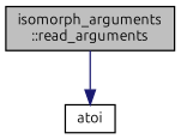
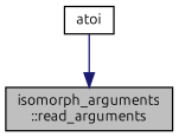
  digraph {
    rankdir=TB
    fontname=Ubuntu
    node [color=black fontname=Ubuntu fontsize=10 shape=record style=filled]
    n1 [fillcolor=grey75 fontcolor=black height=0.2 label="isomorph_arguments\l::read_arguments" width=0.4]
    n2 [fillcolor=white height=0.2 label=atoi width=0.4]
-   n1 -> n2 [color=midnightblue fontname=Ubuntu fontsize=10 labelfontname=Helvetica labelfontsize=10 style=solid]
+   n2 -> n1 [color=midnightblue fontname=Ubuntu fontsize=10 labelfontname=Helvetica labelfontsize=10 style=solid]
  }
